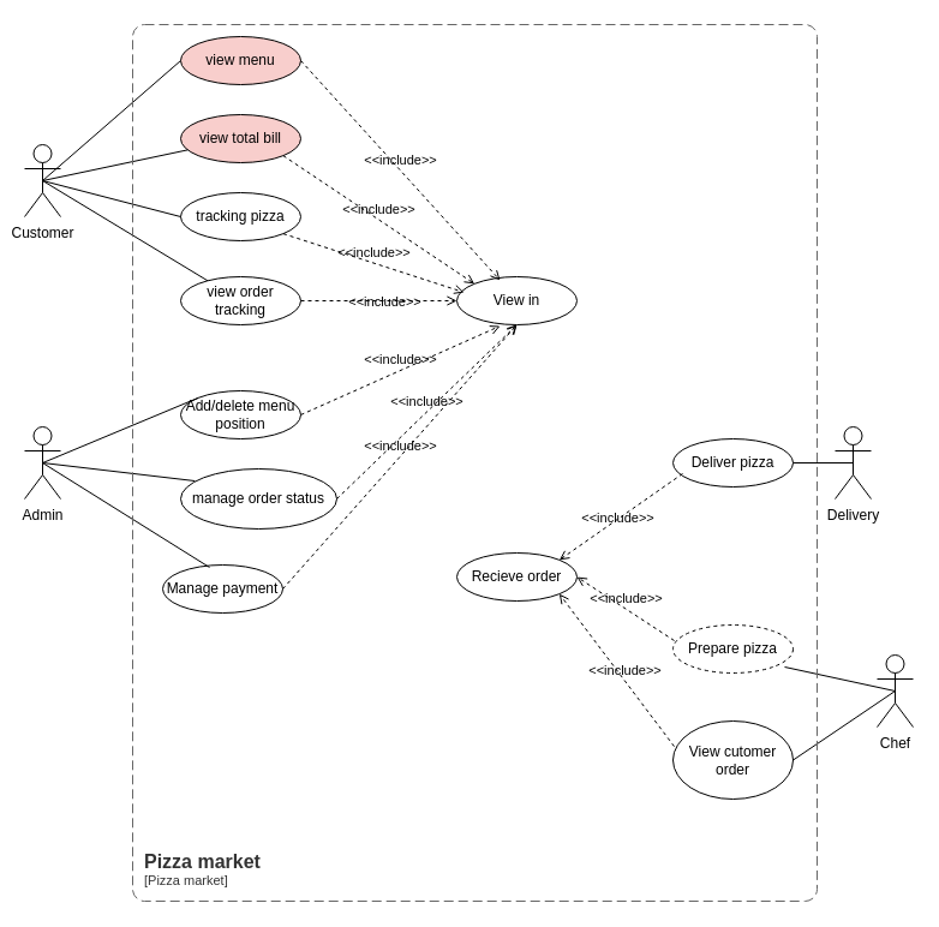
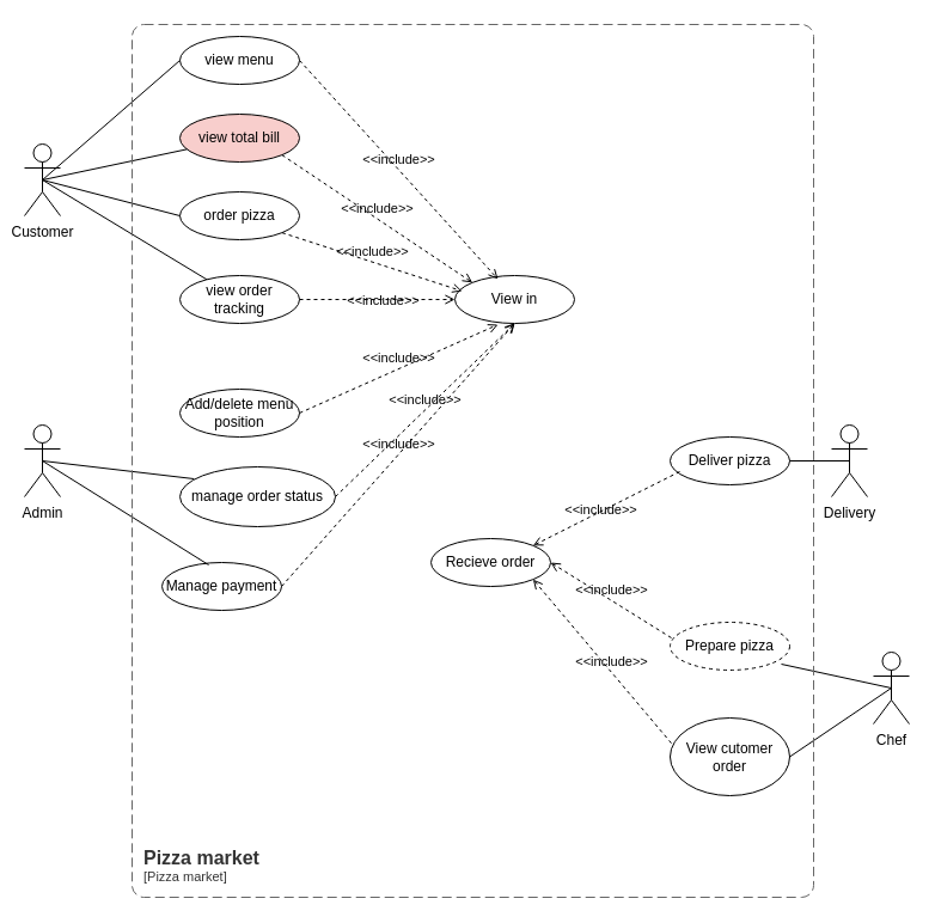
  <mxCell id="0" />
  <mxCell id="1" parent="0" />
  <mxCell id="2" value="Customer" style="shape=umlActor;verticalLabelPosition=bottom;verticalAlign=top;html=1;" parent="1" vertex="1"><mxGeometry x="20" y="120" width="30" height="60" as="geometry" /></mxCell>
  <mxCell id="3" value="Admin" style="shape=umlActor;verticalLabelPosition=bottom;verticalAlign=top;html=1;" parent="1" vertex="1"><mxGeometry x="20" y="355" width="30" height="60" as="geometry" /></mxCell>
  <mxCell id="4" value="Chef&lt;div&gt;&lt;br&gt;&lt;/div&gt;" style="shape=umlActor;verticalLabelPosition=bottom;verticalAlign=top;html=1;" parent="1" vertex="1"><mxGeometry x="730" y="545" width="30" height="60" as="geometry" /></mxCell>
  <mxCell id="5" value="Delivery&lt;div&gt;&lt;br&gt;&lt;/div&gt;" style="shape=umlActor;verticalLabelPosition=bottom;verticalAlign=top;html=1;" parent="1" vertex="1"><mxGeometry x="695" y="355" width="30" height="60" as="geometry" /></mxCell>
- <mxCell id="6" value="view menu" style="ellipse;whiteSpace=wrap;html=1;fillColor=#f8cecc;" parent="1" vertex="1"><mxGeometry x="150" y="30" width="100" height="40" as="geometry" /></mxCell>
- <mxCell id="7" value="Recieve order" style="ellipse;whiteSpace=wrap;html=1;" parent="1" vertex="1"><mxGeometry x="380" y="460" width="100" height="40" as="geometry" /></mxCell>
+ <mxCell id="6" value="view menu" style="ellipse;whiteSpace=wrap;html=1;" parent="1" vertex="1"><mxGeometry x="150" y="30" width="100" height="40" as="geometry" /></mxCell>
+ <mxCell id="7" value="Recieve order" style="ellipse;whiteSpace=wrap;html=1;" parent="1" vertex="1"><mxGeometry x="360" y="450" width="100" height="40" as="geometry" /></mxCell>
  <mxCell id="8" value="View in" style="ellipse;whiteSpace=wrap;html=1;" parent="1" vertex="1"><mxGeometry x="380" y="230" width="100" height="40" as="geometry" /></mxCell>
  <mxCell id="9" value="view order tracking" style="ellipse;whiteSpace=wrap;html=1;" parent="1" vertex="1"><mxGeometry x="150" y="230" width="100" height="40" as="geometry" /></mxCell>
  <mxCell id="10" value="view total bill" style="ellipse;whiteSpace=wrap;html=1;fillColor=#f8cecc;" parent="1" vertex="1"><mxGeometry x="150" y="95" width="100" height="40" as="geometry" /></mxCell>
- <mxCell id="11" value="tracking pizza" style="ellipse;whiteSpace=wrap;html=1;" parent="1" vertex="1"><mxGeometry x="150" y="160" width="100" height="40" as="geometry" /></mxCell>
+ <mxCell id="11" value="order pizza" style="ellipse;whiteSpace=wrap;html=1;" parent="1" vertex="1"><mxGeometry x="150" y="160" width="100" height="40" as="geometry" /></mxCell>
  <mxCell id="12" value="" style="edgeStyle=none;html=1;endArrow=none;verticalAlign=bottom;rounded=0;entryX=0;entryY=0.5;entryDx=0;entryDy=0;exitX=0.5;exitY=0.5;exitDx=0;exitDy=0;exitPerimeter=0;" parent="1" source="2" target="6" edge="1"><mxGeometry width="160" relative="1" as="geometry"><mxPoint x="60" y="100" as="sourcePoint" /><mxPoint x="220" y="90" as="targetPoint" /></mxGeometry></mxCell>
  <mxCell id="13" value="" style="edgeStyle=none;html=1;endArrow=none;verticalAlign=bottom;rounded=0;exitX=0.5;exitY=0.5;exitDx=0;exitDy=0;exitPerimeter=0;" parent="1" source="2" target="10" edge="1"><mxGeometry width="160" relative="1" as="geometry"><mxPoint x="60" y="90" as="sourcePoint" /><mxPoint x="140" y="60" as="targetPoint" /></mxGeometry></mxCell>
  <mxCell id="14" value="" style="edgeStyle=none;html=1;endArrow=none;verticalAlign=bottom;rounded=0;entryX=0;entryY=0.5;entryDx=0;entryDy=0;exitX=0.5;exitY=0.5;exitDx=0;exitDy=0;exitPerimeter=0;" parent="1" source="2" target="11" edge="1"><mxGeometry width="160" relative="1" as="geometry"><mxPoint x="40" y="185" as="sourcePoint" /><mxPoint x="120" y="155" as="targetPoint" /></mxGeometry></mxCell>
  <mxCell id="15" value="" style="edgeStyle=none;html=1;endArrow=none;verticalAlign=bottom;rounded=0;exitX=0.5;exitY=0.5;exitDx=0;exitDy=0;exitPerimeter=0;" parent="1" source="2" target="9" edge="1"><mxGeometry width="160" relative="1" as="geometry"><mxPoint x="60" y="200" as="sourcePoint" /><mxPoint x="140" y="170" as="targetPoint" /></mxGeometry></mxCell>
  <mxCell id="16" value="View cutomer order" style="ellipse;whiteSpace=wrap;html=1;" parent="1" vertex="1"><mxGeometry x="560" y="600" width="100" height="65" as="geometry" /></mxCell>
  <mxCell id="17" value="Prepare pizza" style="ellipse;whiteSpace=wrap;html=1;dashed=1;" parent="1" vertex="1"><mxGeometry x="560" y="520" width="100" height="40" as="geometry" /></mxCell>
  <mxCell id="18" value="Manage payment" style="ellipse;whiteSpace=wrap;html=1;" parent="1" vertex="1"><mxGeometry x="135" y="470" width="100" height="40" as="geometry" /></mxCell>
  <mxCell id="19" value="manage order status" style="ellipse;whiteSpace=wrap;html=1;" parent="1" vertex="1"><mxGeometry x="150" y="390" width="130" height="50" as="geometry" /></mxCell>
  <mxCell id="20" value="Add/delete menu position" style="ellipse;whiteSpace=wrap;html=1;" parent="1" vertex="1"><mxGeometry x="150" y="325" width="100" height="40" as="geometry" /></mxCell>
- <mxCell id="21" value="" style="edgeStyle=none;html=1;endArrow=none;verticalAlign=bottom;rounded=0;exitX=0.5;exitY=0.5;exitDx=0;exitDy=0;exitPerimeter=0;entryX=0;entryY=0;entryDx=0;entryDy=0;" parent="1" source="3" target="20" edge="1"><mxGeometry width="160" relative="1" as="geometry"><mxPoint x="50.99" y="295.98" as="sourcePoint" /><mxPoint x="170" y="350" as="targetPoint" /></mxGeometry></mxCell>
  <mxCell id="22" value="" style="edgeStyle=none;html=1;endArrow=none;verticalAlign=bottom;rounded=0;exitX=0.5;exitY=0.5;exitDx=0;exitDy=0;exitPerimeter=0;entryX=0.09;entryY=0.2;entryDx=0;entryDy=0;entryPerimeter=0;" parent="1" source="3" target="19" edge="1"><mxGeometry width="160" relative="1" as="geometry"><mxPoint x="30" y="360" as="sourcePoint" /><mxPoint x="149.01" y="414.02" as="targetPoint" /></mxGeometry></mxCell>
  <mxCell id="23" value="" style="edgeStyle=none;html=1;endArrow=none;verticalAlign=bottom;rounded=0;exitX=0.5;exitY=0.5;exitDx=0;exitDy=0;exitPerimeter=0;entryX=0.39;entryY=0.05;entryDx=0;entryDy=0;entryPerimeter=0;" parent="1" source="3" target="18" edge="1"><mxGeometry width="160" relative="1" as="geometry"><mxPoint x="30" y="410" as="sourcePoint" /><mxPoint x="149.01" y="464.02" as="targetPoint" /></mxGeometry></mxCell>
  <mxCell id="24" value="&amp;lt;&amp;lt;include&amp;gt;&amp;gt;" style="edgeStyle=none;html=1;endArrow=open;verticalAlign=bottom;dashed=1;labelBackgroundColor=none;rounded=0;entryX=0.5;entryY=1;entryDx=0;entryDy=0;exitX=1;exitY=0.5;exitDx=0;exitDy=0;" parent="1" source="19" target="8" edge="1"><mxGeometry width="160" relative="1" as="geometry"><mxPoint x="260" y="424.5" as="sourcePoint" /><mxPoint x="420" y="424.5" as="targetPoint" /></mxGeometry></mxCell>
  <mxCell id="25" value="&amp;lt;&amp;lt;include&amp;gt;&amp;gt;" style="edgeStyle=none;html=1;endArrow=open;verticalAlign=bottom;dashed=1;labelBackgroundColor=none;rounded=0;exitX=1;exitY=0.5;exitDx=0;exitDy=0;entryX=0.5;entryY=1;entryDx=0;entryDy=0;" parent="1" source="18" target="8" edge="1"><mxGeometry width="160" relative="1" as="geometry"><mxPoint x="330" y="479.5" as="sourcePoint" /><mxPoint x="490" y="479.5" as="targetPoint" /></mxGeometry></mxCell>
  <mxCell id="26" value="&amp;lt;&amp;lt;include&amp;gt;&amp;gt;" style="edgeStyle=none;html=1;endArrow=open;verticalAlign=bottom;dashed=1;labelBackgroundColor=none;rounded=0;exitX=0.01;exitY=0.325;exitDx=0;exitDy=0;exitPerimeter=0;entryX=1;entryY=0.5;entryDx=0;entryDy=0;" parent="1" source="17" target="7" edge="1"><mxGeometry x="-0.012" width="160" relative="1" as="geometry"><mxPoint x="370" y="610" as="sourcePoint" /><mxPoint x="430" y="530" as="targetPoint" /><mxPoint as="offset" /></mxGeometry></mxCell>
  <mxCell id="27" value="&amp;lt;&amp;lt;include&amp;gt;&amp;gt;" style="edgeStyle=none;html=1;endArrow=open;verticalAlign=bottom;dashed=1;labelBackgroundColor=none;rounded=0;entryX=0.36;entryY=1.025;entryDx=0;entryDy=0;entryPerimeter=0;exitX=1;exitY=0.5;exitDx=0;exitDy=0;" parent="1" source="20" target="8" edge="1"><mxGeometry x="0.003" width="160" relative="1" as="geometry"><mxPoint x="230" y="360" as="sourcePoint" /><mxPoint x="350" y="360" as="targetPoint" /><mxPoint as="offset" /></mxGeometry></mxCell>
  <mxCell id="28" value="&amp;lt;&amp;lt;include&amp;gt;&amp;gt;" style="edgeStyle=none;html=1;endArrow=open;verticalAlign=bottom;dashed=1;labelBackgroundColor=none;rounded=0;exitX=0.01;exitY=0.325;exitDx=0;exitDy=0;entryX=1;entryY=1;entryDx=0;entryDy=0;exitPerimeter=0;" parent="1" source="16" target="7" edge="1"><mxGeometry x="-0.145" width="160" relative="1" as="geometry"><mxPoint x="385.355" y="654.142" as="sourcePoint" /><mxPoint x="460" y="680" as="targetPoint" /><Array as="points" /><mxPoint as="offset" /></mxGeometry></mxCell>
  <mxCell id="29" value="" style="edgeStyle=none;html=1;endArrow=none;verticalAlign=bottom;rounded=0;entryX=0.5;entryY=0.5;entryDx=0;entryDy=0;exitX=0.93;exitY=0.875;exitDx=0;exitDy=0;exitPerimeter=0;entryPerimeter=0;" parent="1" source="17" target="4" edge="1"><mxGeometry width="160" relative="1" as="geometry"><mxPoint x="520" y="740" as="sourcePoint" /><mxPoint x="655" y="650" as="targetPoint" /></mxGeometry></mxCell>
  <mxCell id="30" value="" style="edgeStyle=none;html=1;endArrow=none;verticalAlign=bottom;rounded=0;entryX=0.5;entryY=0.5;entryDx=0;entryDy=0;exitX=1;exitY=0.5;exitDx=0;exitDy=0;entryPerimeter=0;" parent="1" source="16" target="4" edge="1"><mxGeometry width="160" relative="1" as="geometry"><mxPoint x="530" y="750" as="sourcePoint" /><mxPoint x="665" y="660" as="targetPoint" /></mxGeometry></mxCell>
  <mxCell id="31" value="Deliver pizza&lt;span style=&quot;color: rgba(0, 0, 0, 0); font-family: monospace; font-size: 0px; text-align: start; text-wrap: nowrap;&quot;&gt;%3CmxGraphModel%3E%3Croot%3E%3CmxCell%20id%3D%220%22%2F%3E%3CmxCell%20id%3D%221%22%20parent%3D%220%22%2F%3E%3CmxCell%20id%3D%222%22%20value%3D%22Manage%20payment%22%20style%3D%22ellipse%3BwhiteSpace%3Dwrap%3Bhtml%3D1%3B%22%20vertex%3D%221%22%20parent%3D%221%22%3E%3CmxGeometry%20x%3D%22180%22%20y%3D%22500%22%20width%3D%22100%22%20height%3D%2240%22%20as%3D%22geometry%22%2F%3E%3C%2FmxCell%3E%3C%2Froot%3E%3C%2FmxGraphModel%3E&lt;/span&gt;" style="ellipse;whiteSpace=wrap;html=1;" parent="1" vertex="1"><mxGeometry x="560" y="365" width="100" height="40" as="geometry" /></mxCell>
  <mxCell id="32" value="&amp;lt;&amp;lt;include&amp;gt;&amp;gt;" style="edgeStyle=none;html=1;endArrow=open;verticalAlign=bottom;dashed=1;labelBackgroundColor=none;rounded=0;entryX=1;entryY=0;entryDx=0;entryDy=0;exitX=0.08;exitY=0.725;exitDx=0;exitDy=0;exitPerimeter=0;" parent="1" source="31" target="7" edge="1"><mxGeometry x="0.128" y="7" width="160" relative="1" as="geometry"><mxPoint x="300" y="570" as="sourcePoint" /><mxPoint x="460" y="570" as="targetPoint" /><mxPoint as="offset" /></mxGeometry></mxCell>
  <mxCell id="33" value="" style="edgeStyle=none;html=1;endArrow=none;verticalAlign=bottom;rounded=0;exitX=0.5;exitY=0.5;exitDx=0;exitDy=0;exitPerimeter=0;entryX=1;entryY=0.5;entryDx=0;entryDy=0;" parent="1" source="5" target="31" edge="1"><mxGeometry width="160" relative="1" as="geometry"><mxPoint x="20" y="590" as="sourcePoint" /><mxPoint x="610" y="370" as="targetPoint" /></mxGeometry></mxCell>
  <mxCell id="34" value="&lt;font style=&quot;font-size: 16px&quot;&gt;&lt;b&gt;&lt;div style=&quot;text-align: left&quot;&gt;Pizza market&lt;/div&gt;&lt;/b&gt;&lt;/font&gt;&lt;div style=&quot;text-align: left&quot;&gt;[Pizza market]&lt;/div&gt;" style="rounded=1;fontSize=11;whiteSpace=wrap;html=1;dashed=1;arcSize=20;fillColor=none;strokeColor=#666666;fontColor=#333333;labelBackgroundColor=none;align=left;verticalAlign=bottom;labelBorderColor=none;spacingTop=0;spacing=10;dashPattern=8 4;metaEdit=1;rotatable=0;perimeter=rectanglePerimeter;noLabel=0;labelPadding=0;allowArrows=0;connectable=0;expand=0;recursiveResize=0;editable=1;pointerEvents=0;absoluteArcSize=1;points=[[0.25,0,0],[0.5,0,0],[0.75,0,0],[1,0.25,0],[1,0.5,0],[1,0.75,0],[0.75,1,0],[0.5,1,0],[0.25,1,0],[0,0.75,0],[0,0.5,0],[0,0.25,0]];" parent="1" vertex="1"><mxGeometry x="110" y="20" width="570" height="730" as="geometry" /></mxCell>
  <mxCell id="35" value="&amp;lt;&amp;lt;include&amp;gt;&amp;gt;" style="edgeStyle=none;html=1;endArrow=open;verticalAlign=bottom;dashed=1;labelBackgroundColor=none;rounded=0;entryX=0;entryY=0.5;entryDx=0;entryDy=0;exitX=1;exitY=0.5;exitDx=0;exitDy=0;" parent="1" source="9" target="8" edge="1"><mxGeometry x="0.076" y="-10" width="160" relative="1" as="geometry"><mxPoint x="200" y="295" as="sourcePoint" /><mxPoint x="436" y="221" as="targetPoint" /><mxPoint as="offset" /></mxGeometry></mxCell>
  <mxCell id="36" value="&amp;lt;&amp;lt;include&amp;gt;&amp;gt;" style="edgeStyle=none;html=1;endArrow=open;verticalAlign=bottom;dashed=1;labelBackgroundColor=none;rounded=0;entryX=0.36;entryY=0.075;entryDx=0;entryDy=0;entryPerimeter=0;exitX=1;exitY=0.5;exitDx=0;exitDy=0;" parent="1" source="6" target="8" edge="1"><mxGeometry x="0.003" width="160" relative="1" as="geometry"><mxPoint x="266" y="194" as="sourcePoint" /><mxPoint x="502" y="120" as="targetPoint" /><mxPoint as="offset" /></mxGeometry></mxCell>
  <mxCell id="37" value="&amp;lt;&amp;lt;include&amp;gt;&amp;gt;" style="edgeStyle=none;html=1;endArrow=open;verticalAlign=bottom;dashed=1;labelBackgroundColor=none;rounded=0;entryX=0;entryY=0;entryDx=0;entryDy=0;exitX=1;exitY=1;exitDx=0;exitDy=0;" parent="1" source="10" target="8" edge="1"><mxGeometry x="0.003" width="160" relative="1" as="geometry"><mxPoint x="276" y="204" as="sourcePoint" /><mxPoint x="512" y="130" as="targetPoint" /><mxPoint as="offset" /></mxGeometry></mxCell>
  <mxCell id="38" value="&amp;lt;&amp;lt;include&amp;gt;&amp;gt;" style="edgeStyle=none;html=1;endArrow=open;verticalAlign=bottom;dashed=1;labelBackgroundColor=none;rounded=0;entryX=0.06;entryY=0.325;entryDx=0;entryDy=0;entryPerimeter=0;exitX=1;exitY=1;exitDx=0;exitDy=0;" parent="1" source="11" target="8" edge="1"><mxGeometry x="0.003" width="160" relative="1" as="geometry"><mxPoint x="286" y="214" as="sourcePoint" /><mxPoint x="522" y="140" as="targetPoint" /><mxPoint as="offset" /></mxGeometry></mxCell>
